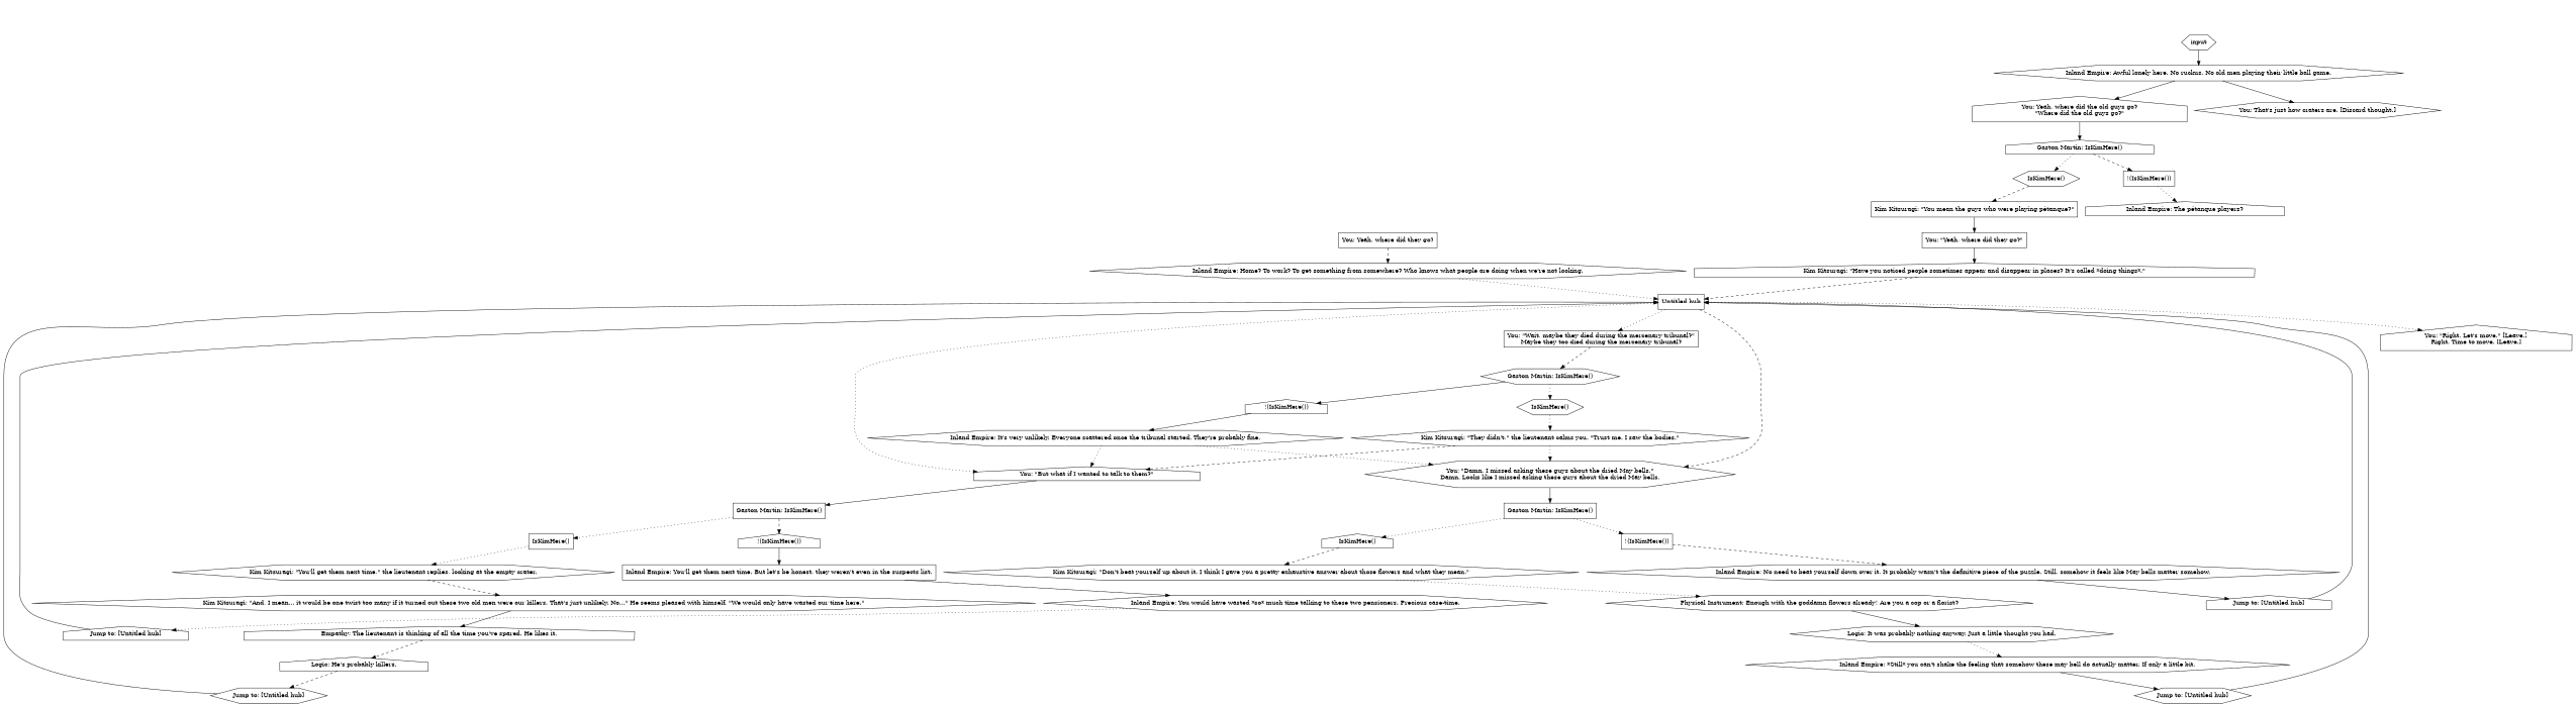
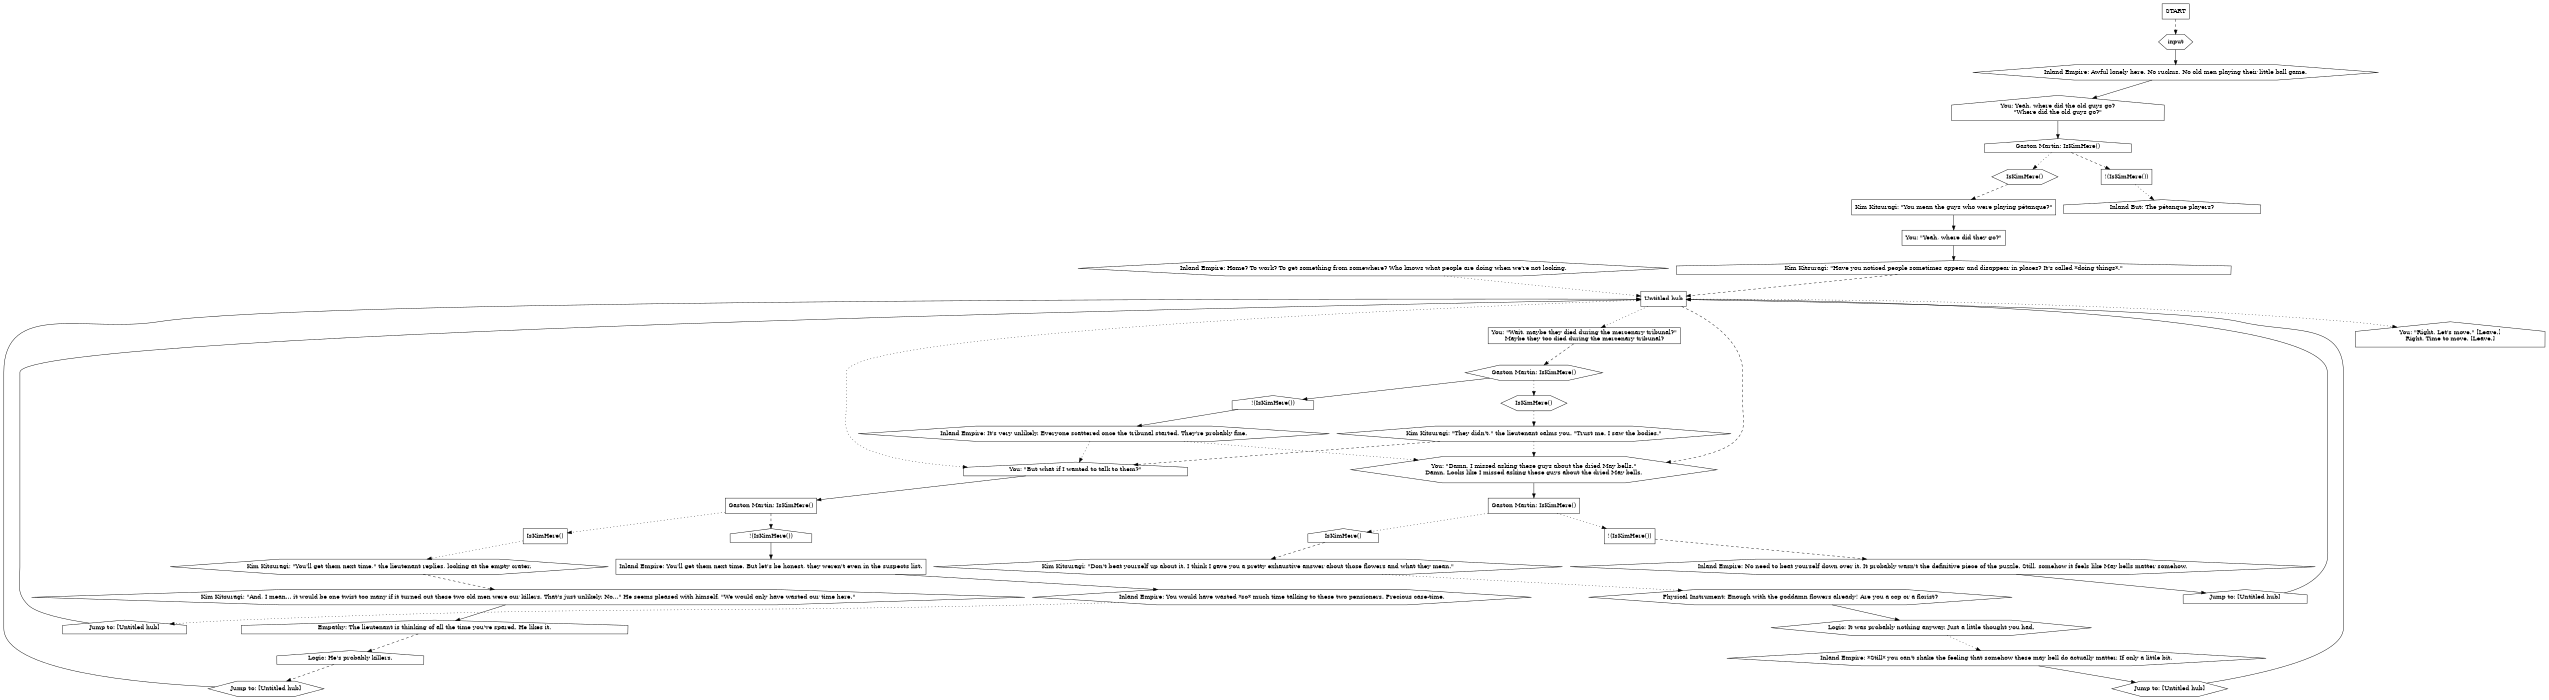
  digraph {
    node [shape=hexagon]
    edge [style=solid]
+   n1 [label=START shape=box]
    n2 [label=input]
    n3 [label="Inland Empire: Awful lonely here. No ruckus. No old men playing their little ball game."]
    n4 [label="You: Yeah, where did the old guys go?\n\"Where did the old guys go?\"" shape=house]
-   n5 [label="You: That's just how craters are. [Discard thought.]"]
    n6 [label="Jump to: [Untitled hub]"]
    n7 [label="Untitled hub" shape=box]
    n8 [label="You: \"Wait, maybe they died during the mercenary tribunal?\"\nMaybe they too died during the mercenary tribunal?" shape=box]
    n9 [label="You: \"Damn, I missed asking these guys about the dried May bells.\"\nDamn. Looks like I missed asking these guys about the dried May bells."]
    n10 [label="You: \"But what if I wanted to talk to them?\"" shape=house]
    n11 [label="You: \"Right. Let's move.\" [Leave.]\nRight. Time to move. [Leave.]" shape=house]
    n12 [label="Inland Empire: No need to beat yourself down over it. It probably wasn't the definitive piece of the puzzle. Still, somehow it feels like May bells matter somehow."]
    n13 [label="Jump to: [Untitled hub]" shape=house]
    n14 [label="Gaston Martin: IsKimHere()"]
    n15 [label="Gaston Martin: IsKimHere()" shape=box]
    n16 [label="Gaston Martin: IsKimHere()" shape=box]
-   n17 [label="Inland Empire: The pétanque players?" shape=house]
-   n18 [label="You: Yeah, where did they go?" shape=box]
+   n17 [label="Inland But: The pétanque players?" shape=house]
    n19 [label="Inland Empire: Home? To work? To get something from somewhere? Who knows what people are doing when we're not looking."]
    n20 [label="IsKimHere()"]
    n21 [label="!(IsKimHere())" shape=house]
    n22 [label="Kim Kitsuragi: \"And, I mean... it would be one twist too many if it turned out these two old men were our killers. That's just unlikely. No...\" He seems pleased with himself. \"We would only have wasted our time here.\""]
    n23 [label="Empathy: The lieutenant is thinking of all the time you've spared. He likes it." shape=house]
    n24 [label="Logic: He's probably killers." shape=house]
    n25 [label="IsKimHere()" shape=house]
    n26 [label="!(IsKimHere())" shape=box]
    n27 [label="Kim Kitsuragi: \"Don't beat yourself up about it. I think I gave you a pretty exhaustive answer about those flowers and what they mean.\""]
    n28 [label="Physical Instrument: Enough with the goddamn flowers already! Are you a cop or a florist?"]
    n29 [label="Jump to: [Untitled hub]" shape=house]
    n30 [label="IsKimHere()" shape=box]
    n31 [label="!(IsKimHere())" shape=house]
    n32 [label="Gaston Martin: IsKimHere()" shape=house]
    n33 [label="Inland Empire: *Still* you can't shake the feeling that somehow these may bell do actually matter. If only a little bit."]
    n34 [label="Jump to: [Untitled hub]"]
    n35 [label="Logic: It was probably nothing anyway. Just a little thought you had."]
    n36 [label="Kim Kitsuragi: \"They didn't,\" the lieutenant calms you. \"Trust me. I saw the bodies.\""]
    n37 [label="Kim Kitsuragi: \"You mean the guys who were playing pétanque?\"" shape=box]
    n38 [label="You: \"Yeah, where did they go?\"" shape=box]
    n39 [label="Kim Kitsuragi: \"Have you noticed people sometimes appear and disappear in places? It's called *doing things*.\"" shape=house]
    n40 [label="Inland Empire: It's very unlikely. Everyone scattered once the tribunal started. They're probably fine."]
    n41 [label="Kim Kitsuragi: \"You'll get them next time,\" the lieutenant replies, looking at the empty crater."]
    n42 [label="Inland Empire: You'll get them next time. But let's be honest, they weren't even in the suspects list." shape=box]
    n43 [label="Inland Empire: You would have wasted *so* much time talking to these two pensioners. Precious case-time."]
    n44 [label="IsKimHere()"]
    n45 [label="!(IsKimHere())" shape=box]
+   n1 -> n2 [style=dashed]
    n2 -> n3
    n3 -> n4
-   n3 -> n5
    n4 -> n32
    n6 -> n7
    n7 -> n8 [style=dotted]
    n7 -> n9 [style=dashed]
    n7 -> n10 [style=dotted]
    n7 -> n11 [style=dotted]
    n8 -> n14 [style=dashed]
    n9 -> n15
    n10 -> n16
    n12 -> n13
    n13 -> n7
    n14 -> n20 [style=dotted]
    n14 -> n21
    n15 -> n25 [style=dotted]
    n15 -> n26 [style=dotted]
    n16 -> n30 [style=dotted]
    n16 -> n31 [style=dashed]
-   n18 -> n19 [style=dashed]
    n19 -> n7 [style=dotted]
    n20 -> n36 [style=dotted]
    n21 -> n40
    n22 -> n23
    n23 -> n24 [style=dashed]
    n24 -> n6 [style=dashed]
    n25 -> n27 [style=dashed]
    n26 -> n12 [style=dashed]
    n27 -> n28 [style=dotted]
    n28 -> n35
    n29 -> n7
    n30 -> n41 [style=dotted]
    n31 -> n42
    n32 -> n44 [style=dotted]
    n32 -> n45 [style=dashed]
    n33 -> n34
    n34 -> n7
    n35 -> n33 [style=dotted]
    n36 -> n9 [style=dotted]
    n36 -> n10 [style=dashed]
    n37 -> n38
    n38 -> n39
    n39 -> n7 [style=dashed]
    n40 -> n9 [style=dotted]
    n40 -> n10 [style=dotted]
    n41 -> n22 [style=dashed]
    n42 -> n43
    n43 -> n29 [style=dotted]
    n44 -> n37 [style=dashed]
    n45 -> n17 [style=dotted]
  }
